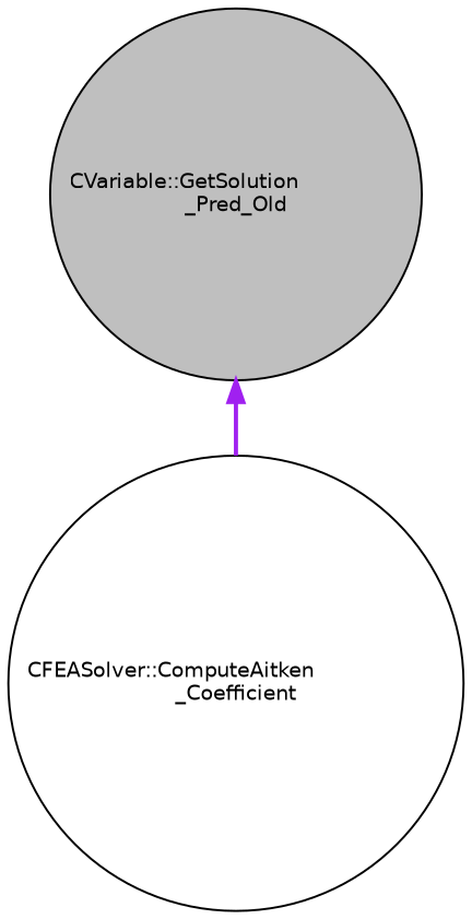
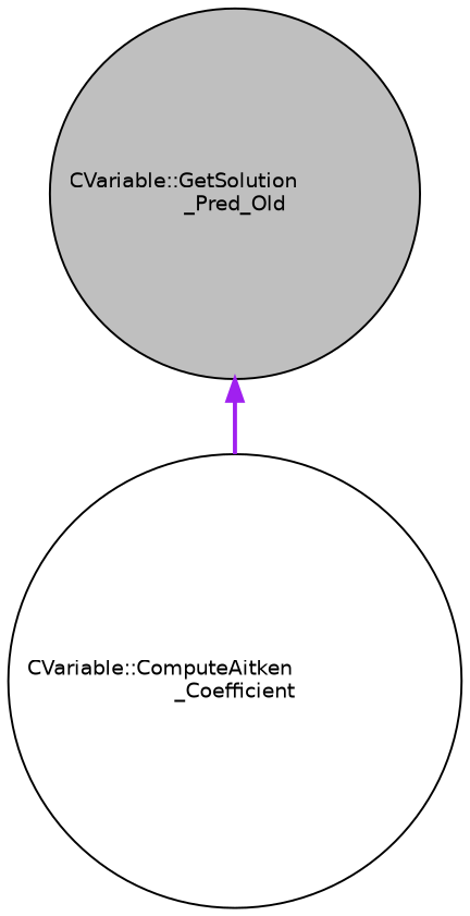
  digraph {
    rankdir=TB
    node [color=black fontname=Helvetica fontsize=10 shape=circle style=filled]
    n1 [fillcolor=grey75 fontcolor=black height=0.2 label="CVariable::GetSolution\l_Pred_Old" width=0.4]
-   n2 [fillcolor=white height=0.2 label="CFEASolver::ComputeAitken\l_Coefficient" width=0.4]
+   n2 [fillcolor=white height=0.2 label="CVariable::ComputeAitken\l_Coefficient" width=0.4]
    n1 -> n2 [color=purple dir=back fontname=Helvetica fontsize=10 labelfontname=Helvetica labelfontsize=10 style=bold]
  }
